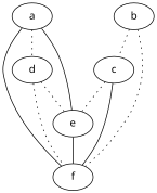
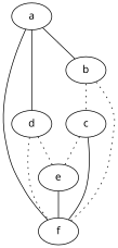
  graph {
    fontname="Noto Sans"
    node [fontname="Noto Sans"]
    edge [fontname="Noto Sans"]
    a
    d
    e
    f
    c
    b
-   a -- d [style=dotted]
-   a -- e
+   a -- d
+   a -- b
    a -- f
    d -- e [style=dotted]
    d -- f [style=dotted]
    e -- f
    c -- e [style=dotted]
    c -- f
    b -- f [style=dotted]
    b -- c [style=dotted]
  }
